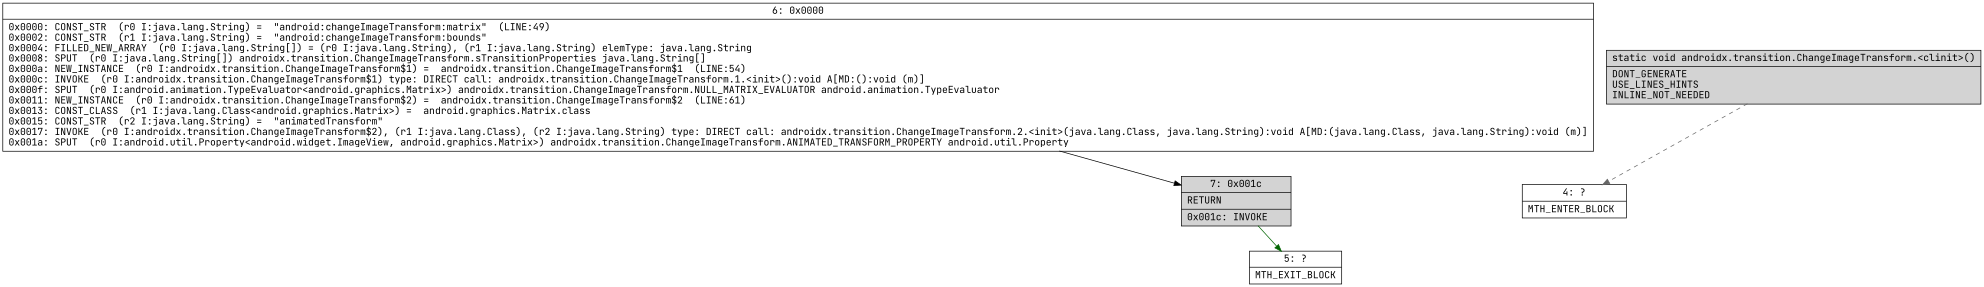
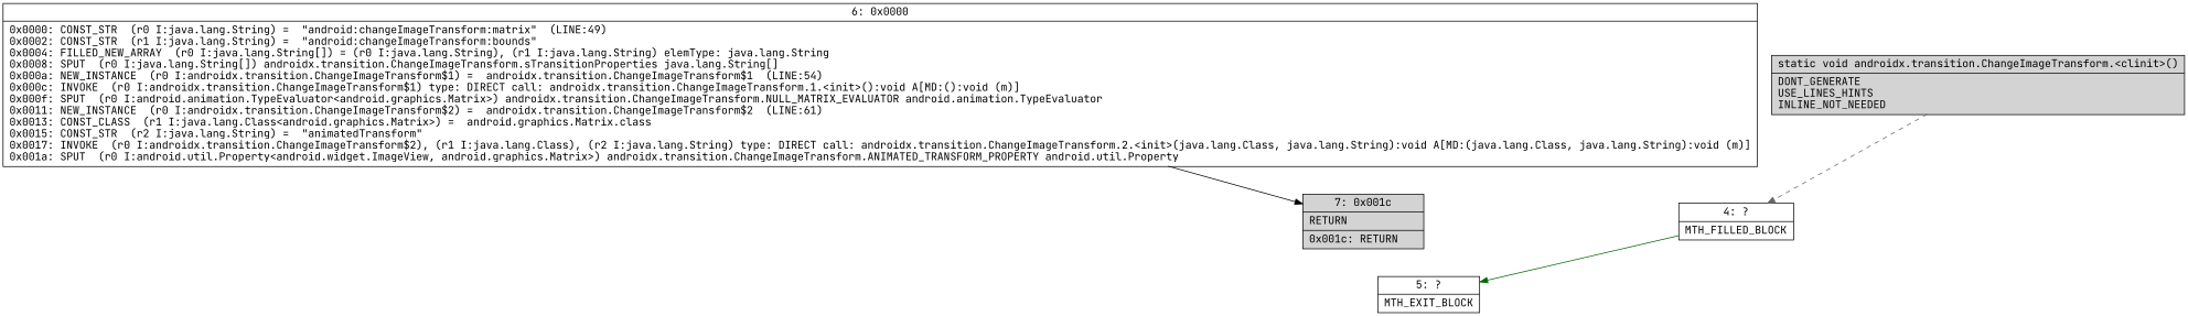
  digraph {
    fontname="JetBrains Mono"
    node [fillcolor=white fontname="JetBrains Mono" shape=record style=filled]
    edge [fontname="JetBrains Mono" style=solid]
-   n1 [label="{4\:\ ?|MTH_ENTER_BLOCK\l}"]
+   n1 [label="{4\:\ ?|MTH_FILLED_BLOCK\l}"]
    n2 [label="{6\:\ 0x0000|0x0000: CONST_STR  (r0 I:java.lang.String) =  \"android:changeImageTransform:matrix\"  (LINE:49)\l0x0002: CONST_STR  (r1 I:java.lang.String) =  \"android:changeImageTransform:bounds\" \l0x0004: FILLED_NEW_ARRAY  (r0 I:java.lang.String[]) = (r0 I:java.lang.String), (r1 I:java.lang.String) elemType: java.lang.String \l0x0008: SPUT  (r0 I:java.lang.String[]) androidx.transition.ChangeImageTransform.sTransitionProperties java.lang.String[] \l0x000a: NEW_INSTANCE  (r0 I:androidx.transition.ChangeImageTransform$1) =  androidx.transition.ChangeImageTransform$1  (LINE:54)\l0x000c: INVOKE  (r0 I:androidx.transition.ChangeImageTransform$1) type: DIRECT call: androidx.transition.ChangeImageTransform.1.\<init\>():void A[MD:():void (m)]\l0x000f: SPUT  (r0 I:android.animation.TypeEvaluator\<android.graphics.Matrix\>) androidx.transition.ChangeImageTransform.NULL_MATRIX_EVALUATOR android.animation.TypeEvaluator \l0x0011: NEW_INSTANCE  (r0 I:androidx.transition.ChangeImageTransform$2) =  androidx.transition.ChangeImageTransform$2  (LINE:61)\l0x0013: CONST_CLASS  (r1 I:java.lang.Class\<android.graphics.Matrix\>) =  android.graphics.Matrix.class \l0x0015: CONST_STR  (r2 I:java.lang.String) =  \"animatedTransform\" \l0x0017: INVOKE  (r0 I:androidx.transition.ChangeImageTransform$2), (r1 I:java.lang.Class), (r2 I:java.lang.String) type: DIRECT call: androidx.transition.ChangeImageTransform.2.\<init\>(java.lang.Class, java.lang.String):void A[MD:(java.lang.Class, java.lang.String):void (m)]\l0x001a: SPUT  (r0 I:android.util.Property\<android.widget.ImageView, android.graphics.Matrix\>) androidx.transition.ChangeImageTransform.ANIMATED_TRANSFORM_PROPERTY android.util.Property \l}"]
-   n3 [fillcolor=lightgrey label="{7\:\ 0x001c|RETURN\l|0x001c: INVOKE   \l}"]
+   n3 [fillcolor=lightgrey label="{7\:\ 0x001c|RETURN\l|0x001c: RETURN   \l}"]
    n4 [label="{5\:\ ?|MTH_EXIT_BLOCK\l}"]
    n5 [fillcolor=lightgrey label="{static void androidx.transition.ChangeImageTransform.\<clinit\>()  | DONT_GENERATE\lUSE_LINES_HINTS\lINLINE_NOT_NEEDED\l}"]
    n2 -> n3 [color=black]
-   n3 -> n4 [color=darkgreen]
+   n1 -> n4 [color=darkgreen]
    n5 -> n1 [color=gray40 style=dashed]
  }
